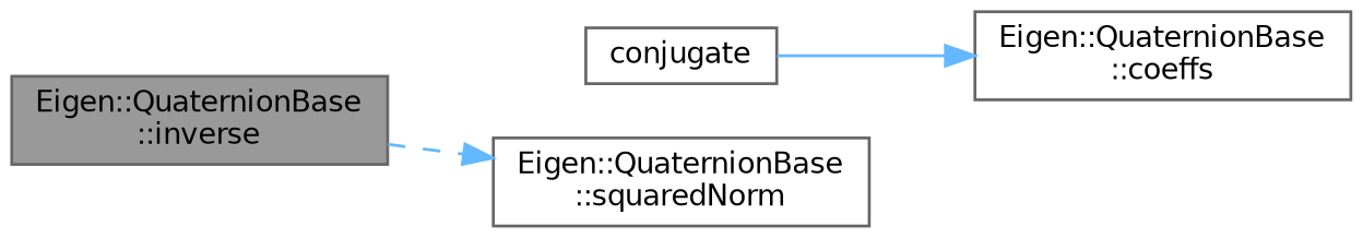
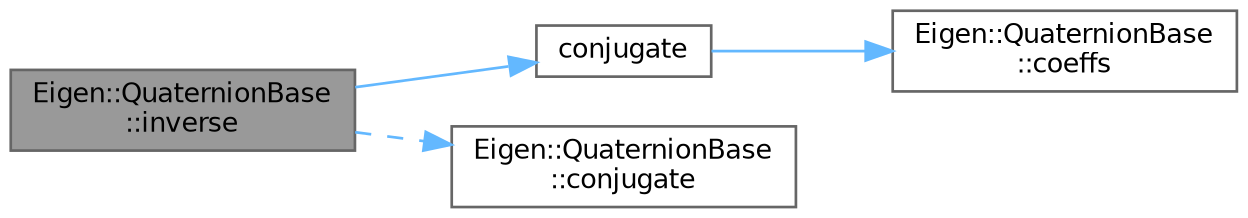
  digraph {
    rankdir=LR
    node [color=grey40 fillcolor=white fontname=Helvetica fontsize=10 shape=box style=filled]
    edge [color=steelblue1 fontname=Helvetica fontsize=10 labelfontname=Helvetica labelfontsize=10 style=solid]
    n1 [color=gray40 fillcolor=grey60 fontcolor=black height=0.2 label="Eigen::QuaternionBase\l::inverse" width=0.4]
    n2 [height=0.2 label=conjugate width=0.4]
-   n3 [height=0.2 label="Eigen::QuaternionBase\l::squaredNorm" width=0.4]
+   n3 [height=0.2 label="Eigen::QuaternionBase\l::conjugate" width=0.4]
    n4 [height=0.2 label="Eigen::QuaternionBase\l::coeffs" width=0.4]
+   n1 -> n2
    n1 -> n3 [style=dashed]
    n2 -> n4
  }
